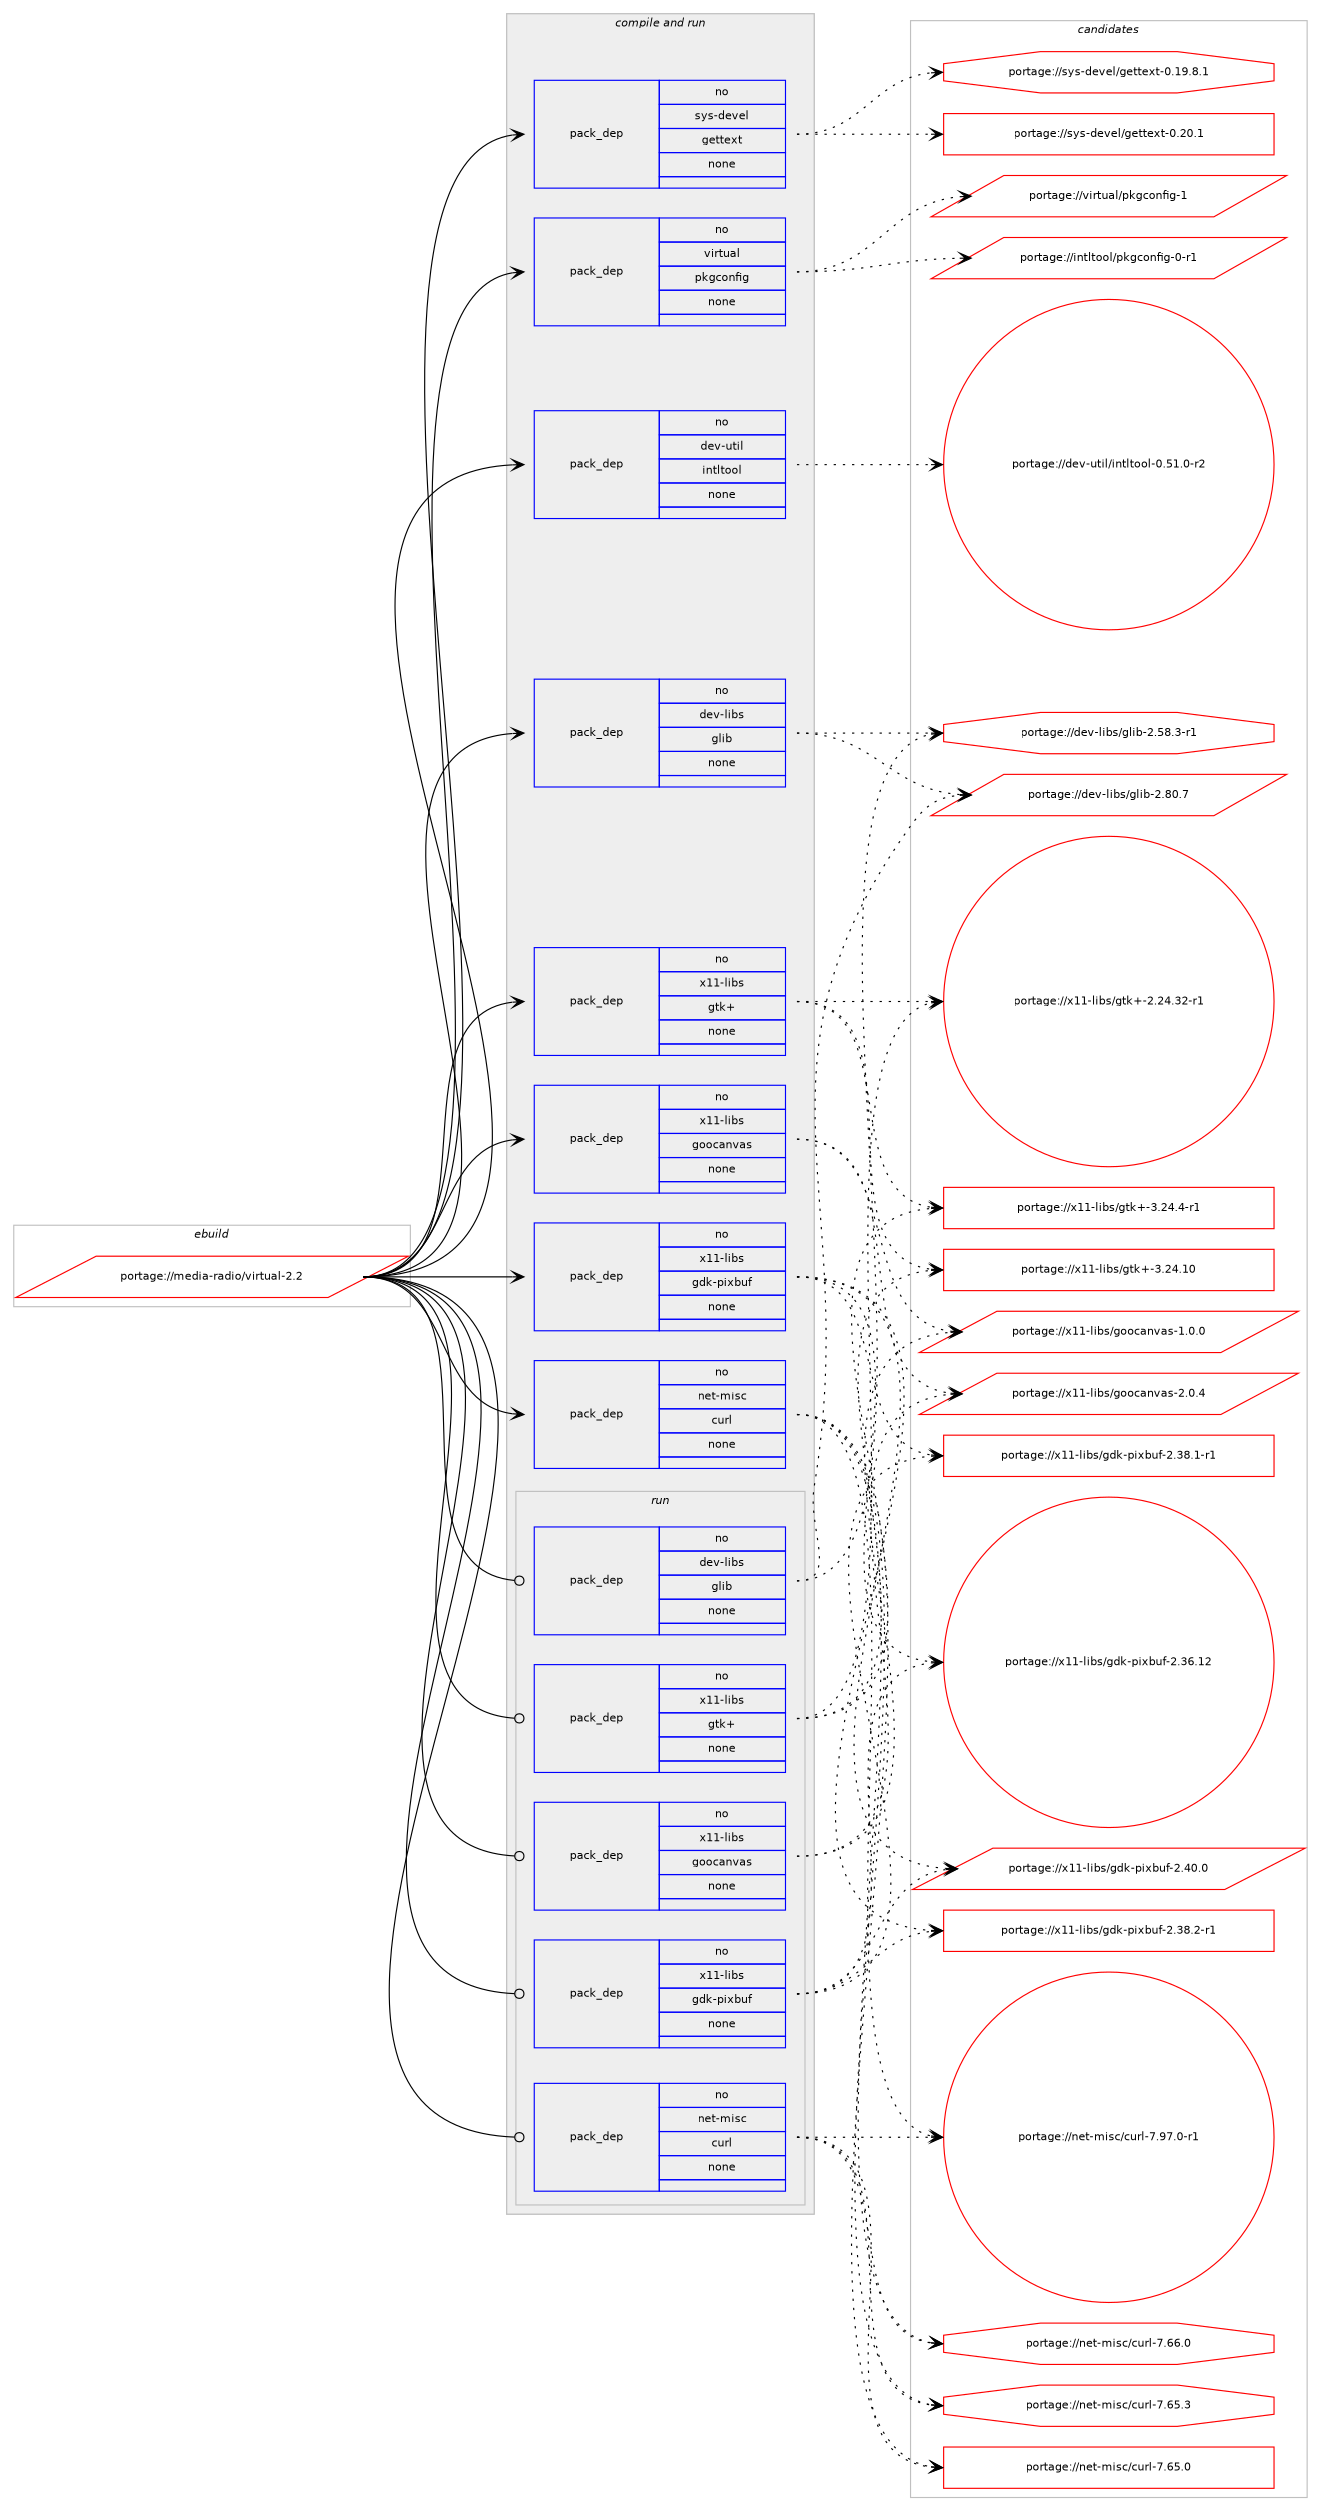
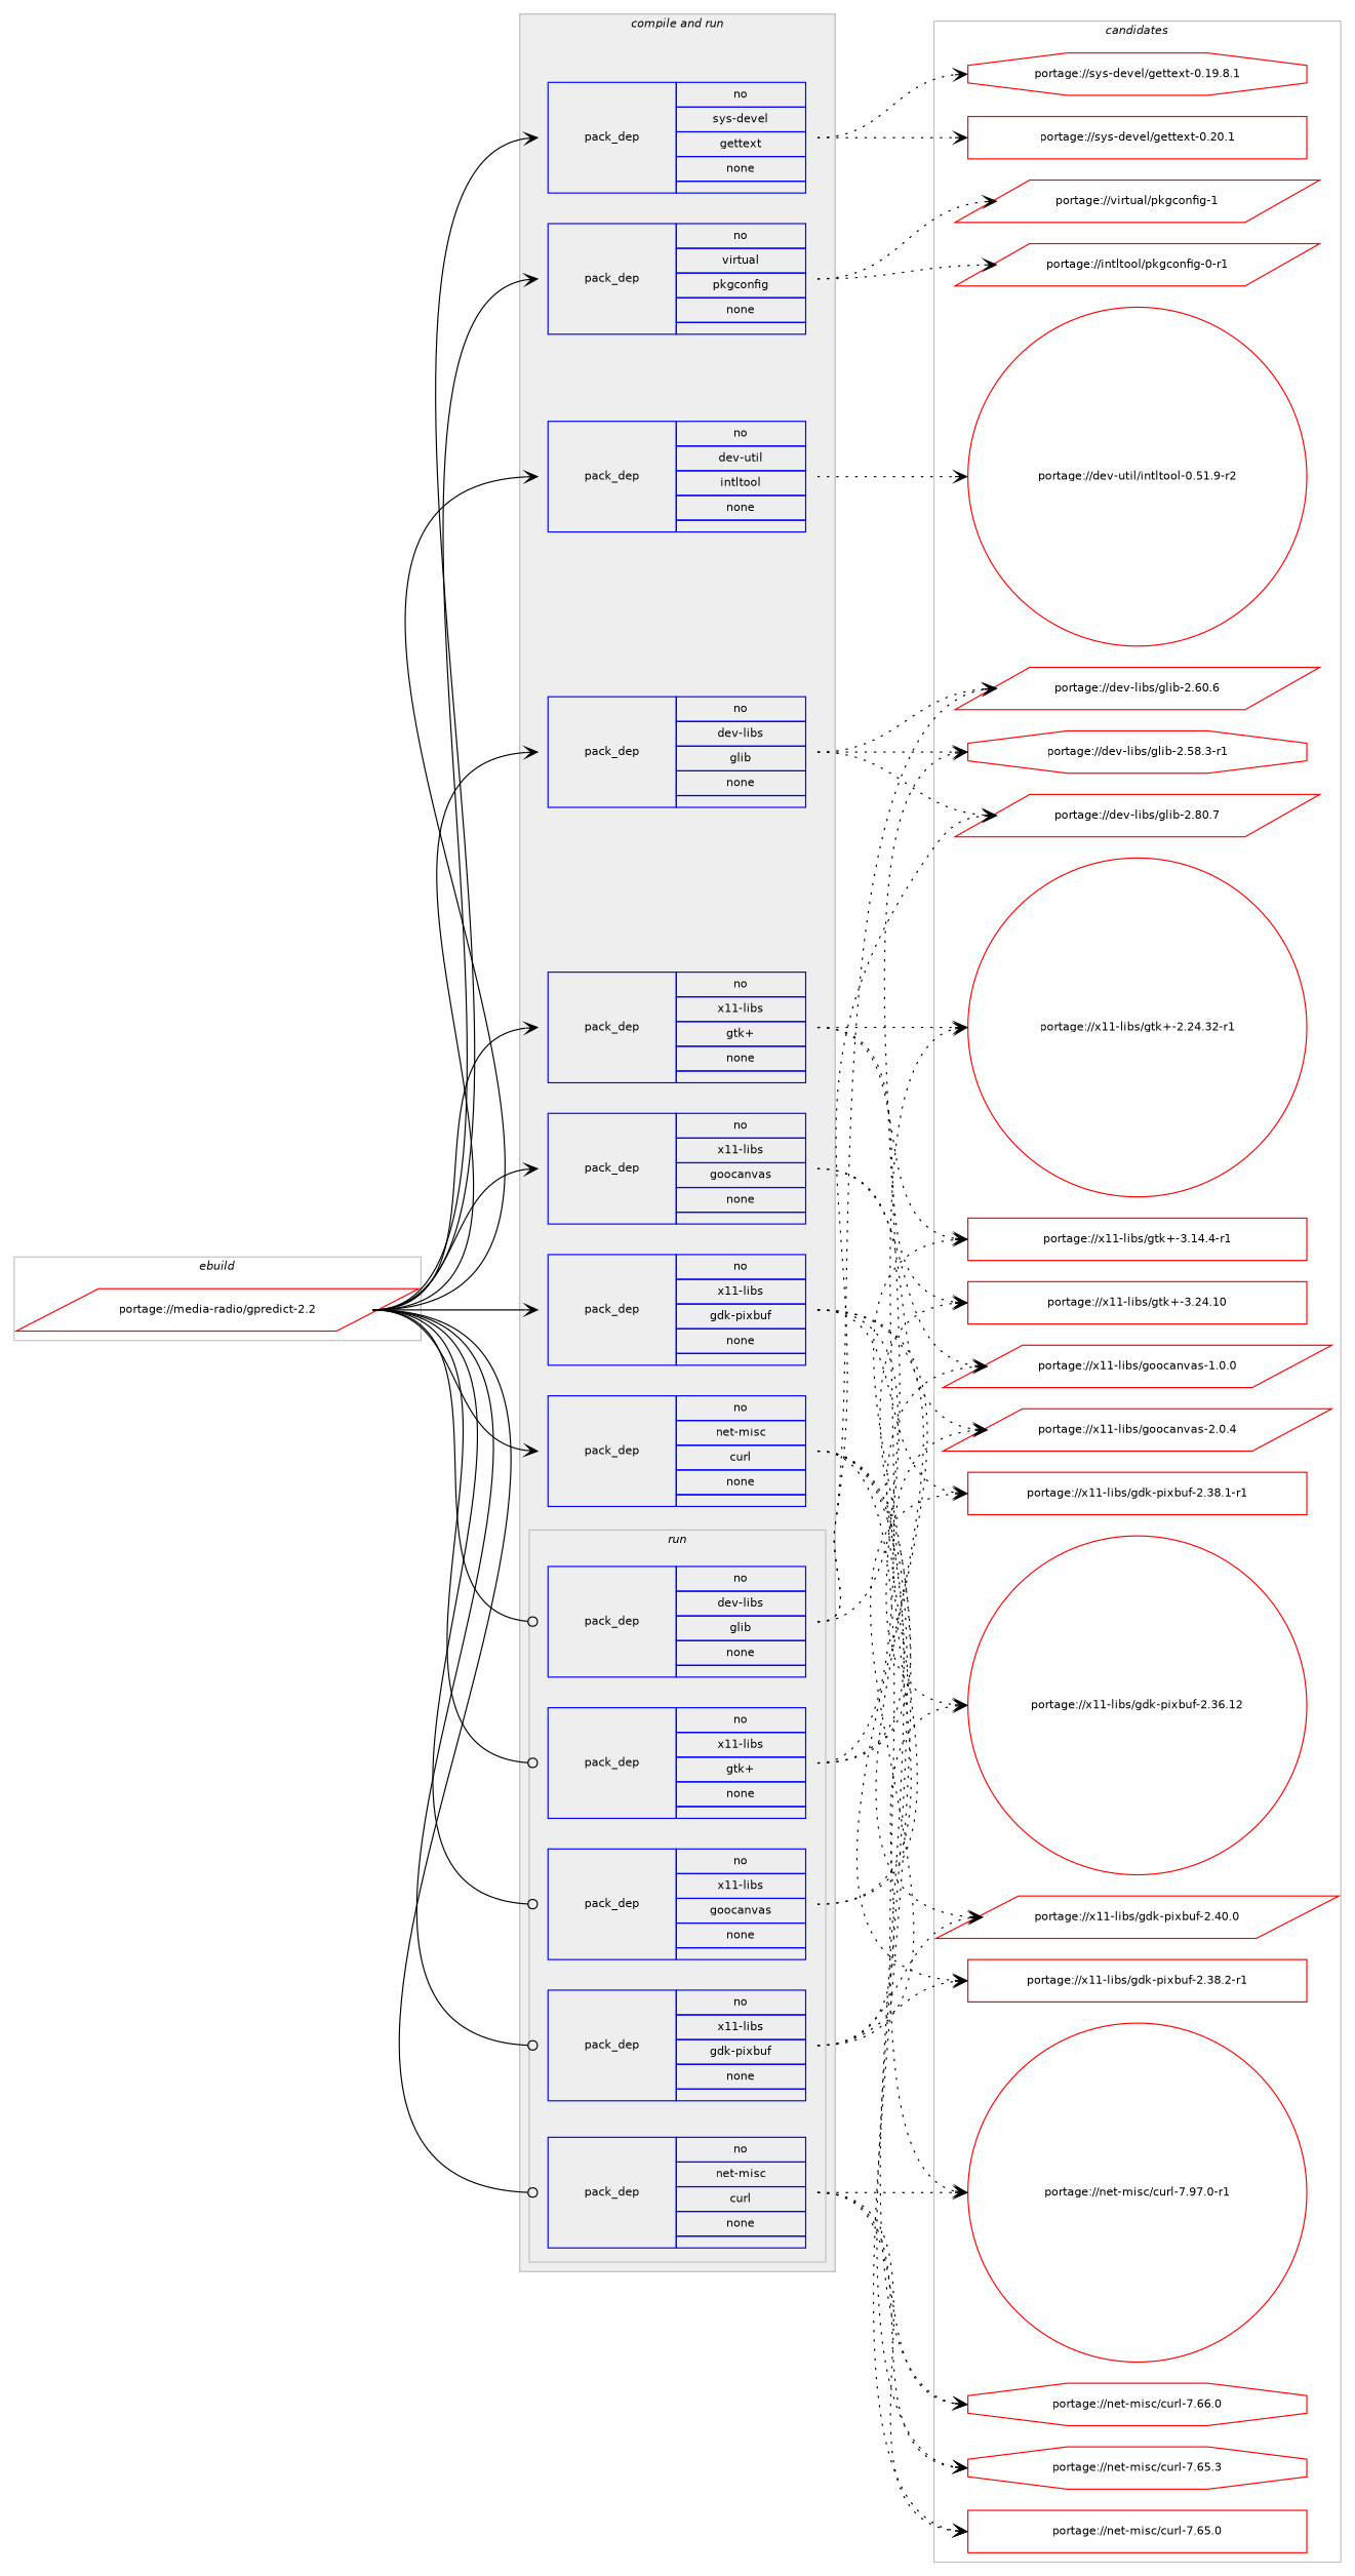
  digraph {
    compound=true
    concentrate=true
    fontname=Helvetica
    fontsize=10
    newrank=true
    rankdir=LR
    ranksep=1.5
    node [color=red fontname=Helvetica fontsize=10 shape=none]
    edge [arrowhead=vee headport=w style=dotted tailport=e weight=100]
-   n1 [label="portage://media-radio/virtual-2.2" shape=parallelogram width=4]
+   n1 [label="portage://media-radio/gpredict-2.2" shape=parallelogram width=4]
    n2 [color=blue label=<<TABLE BORDER="0" CELLBORDER="1" CELLSPACING="0" CELLPADDING="4" WIDTH="220"><TR><TD ROWSPAN="6" CELLPADDING="30">pack_dep</TD></TR><TR><TD WIDTH="110">no</TD></TR><TR><TD>dev-libs</TD></TR><TR><TD>glib</TD></TR><TR><TD>none</TD></TR><TR><TD></TD></TR></TABLE>>]
    n3 [color=blue label=<<TABLE BORDER="0" CELLBORDER="1" CELLSPACING="0" CELLPADDING="4" WIDTH="220"><TR><TD ROWSPAN="6" CELLPADDING="30">pack_dep</TD></TR><TR><TD WIDTH="110">no</TD></TR><TR><TD>dev-util</TD></TR><TR><TD>intltool</TD></TR><TR><TD>none</TD></TR><TR><TD></TD></TR></TABLE>>]
    n4 [color=blue label=<<TABLE BORDER="0" CELLBORDER="1" CELLSPACING="0" CELLPADDING="4" WIDTH="220"><TR><TD ROWSPAN="6" CELLPADDING="30">pack_dep</TD></TR><TR><TD WIDTH="110">no</TD></TR><TR><TD>net-misc</TD></TR><TR><TD>curl</TD></TR><TR><TD>none</TD></TR><TR><TD></TD></TR></TABLE>>]
    n5 [color=blue label=<<TABLE BORDER="0" CELLBORDER="1" CELLSPACING="0" CELLPADDING="4" WIDTH="220"><TR><TD ROWSPAN="6" CELLPADDING="30">pack_dep</TD></TR><TR><TD WIDTH="110">no</TD></TR><TR><TD>sys-devel</TD></TR><TR><TD>gettext</TD></TR><TR><TD>none</TD></TR><TR><TD></TD></TR></TABLE>>]
    n6 [color=blue label=<<TABLE BORDER="0" CELLBORDER="1" CELLSPACING="0" CELLPADDING="4" WIDTH="220"><TR><TD ROWSPAN="6" CELLPADDING="30">pack_dep</TD></TR><TR><TD WIDTH="110">no</TD></TR><TR><TD>virtual</TD></TR><TR><TD>pkgconfig</TD></TR><TR><TD>none</TD></TR><TR><TD></TD></TR></TABLE>>]
    n7 [color=blue label=<<TABLE BORDER="0" CELLBORDER="1" CELLSPACING="0" CELLPADDING="4" WIDTH="220"><TR><TD ROWSPAN="6" CELLPADDING="30">pack_dep</TD></TR><TR><TD WIDTH="110">no</TD></TR><TR><TD>x11-libs</TD></TR><TR><TD>gdk-pixbuf</TD></TR><TR><TD>none</TD></TR><TR><TD></TD></TR></TABLE>>]
    n8 [color=blue label=<<TABLE BORDER="0" CELLBORDER="1" CELLSPACING="0" CELLPADDING="4" WIDTH="220"><TR><TD ROWSPAN="6" CELLPADDING="30">pack_dep</TD></TR><TR><TD WIDTH="110">no</TD></TR><TR><TD>x11-libs</TD></TR><TR><TD>goocanvas</TD></TR><TR><TD>none</TD></TR><TR><TD></TD></TR></TABLE>>]
    n9 [color=blue label=<<TABLE BORDER="0" CELLBORDER="1" CELLSPACING="0" CELLPADDING="4" WIDTH="220"><TR><TD ROWSPAN="6" CELLPADDING="30">pack_dep</TD></TR><TR><TD WIDTH="110">no</TD></TR><TR><TD>x11-libs</TD></TR><TR><TD>gtk+</TD></TR><TR><TD>none</TD></TR><TR><TD></TD></TR></TABLE>>]
    n10 [color=blue label=<<TABLE BORDER="0" CELLBORDER="1" CELLSPACING="0" CELLPADDING="4" WIDTH="220"><TR><TD ROWSPAN="6" CELLPADDING="30">pack_dep</TD></TR><TR><TD WIDTH="110">no</TD></TR><TR><TD>dev-libs</TD></TR><TR><TD>glib</TD></TR><TR><TD>none</TD></TR><TR><TD></TD></TR></TABLE>>]
    n11 [color=blue label=<<TABLE BORDER="0" CELLBORDER="1" CELLSPACING="0" CELLPADDING="4" WIDTH="220"><TR><TD ROWSPAN="6" CELLPADDING="30">pack_dep</TD></TR><TR><TD WIDTH="110">no</TD></TR><TR><TD>net-misc</TD></TR><TR><TD>curl</TD></TR><TR><TD>none</TD></TR><TR><TD></TD></TR></TABLE>>]
    n12 [color=blue label=<<TABLE BORDER="0" CELLBORDER="1" CELLSPACING="0" CELLPADDING="4" WIDTH="220"><TR><TD ROWSPAN="6" CELLPADDING="30">pack_dep</TD></TR><TR><TD WIDTH="110">no</TD></TR><TR><TD>x11-libs</TD></TR><TR><TD>gdk-pixbuf</TD></TR><TR><TD>none</TD></TR><TR><TD></TD></TR></TABLE>>]
    n13 [color=blue label=<<TABLE BORDER="0" CELLBORDER="1" CELLSPACING="0" CELLPADDING="4" WIDTH="220"><TR><TD ROWSPAN="6" CELLPADDING="30">pack_dep</TD></TR><TR><TD WIDTH="110">no</TD></TR><TR><TD>x11-libs</TD></TR><TR><TD>goocanvas</TD></TR><TR><TD>none</TD></TR><TR><TD></TD></TR></TABLE>>]
    n14 [color=blue label=<<TABLE BORDER="0" CELLBORDER="1" CELLSPACING="0" CELLPADDING="4" WIDTH="220"><TR><TD ROWSPAN="6" CELLPADDING="30">pack_dep</TD></TR><TR><TD WIDTH="110">no</TD></TR><TR><TD>x11-libs</TD></TR><TR><TD>gtk+</TD></TR><TR><TD>none</TD></TR><TR><TD></TD></TR></TABLE>>]
    n15 [label="portage://dev-libs/glib-2.80.7" shape=parallelogram width=4]
+   n16 [label="portage://dev-libs/glib-2.60.6" shape=parallelogram width=4]
    n17 [label="portage://dev-libs/glib-2.58.3-r1" shape=octagon width=4]
-   n18 [label="portage://dev-util/intltool-0.51.0-r2" shape=circle width=4]
+   n18 [label="portage://dev-util/intltool-0.51.9-r2" shape=circle width=4]
    n19 [label="portage://net-misc/curl-7.97.0-r1" shape=circle width=4]
    n20 [label="portage://net-misc/curl-7.66.0" shape=octagon width=4]
    n21 [label="portage://net-misc/curl-7.65.3" shape=octagon width=4]
    n22 [label="portage://net-misc/curl-7.65.0" shape=box width=4]
    n23 [label="portage://sys-devel/gettext-0.20.1" shape=box width=4]
    n24 [label="portage://sys-devel/gettext-0.19.8.1" shape=octagon width=4]
    n25 [label="portage://virtual/pkgconfig-1" shape=parallelogram width=4]
    n26 [label="portage://intltool/pkgconfig-0-r1" shape=parallelogram width=4]
    n27 [label="portage://x11-libs/gdk-pixbuf-2.40.0" shape=parallelogram width=4]
    n28 [label="portage://x11-libs/gdk-pixbuf-2.38.2-r1" shape=box width=4]
    n29 [label="portage://x11-libs/gdk-pixbuf-2.38.1-r1" shape=box width=4]
    n30 [label="portage://x11-libs/gdk-pixbuf-2.36.12" shape=circle width=4]
    n31 [label="portage://x11-libs/goocanvas-2.0.4" shape=parallelogram width=4]
    n32 [label="portage://x11-libs/goocanvas-1.0.0" shape=parallelogram width=4]
-   n33 [label="portage://x11-libs/gtk+-3.24.4-r1" shape=box width=4]
+   n33 [label="portage://x11-libs/gtk+-3.14.4-r1" shape=box width=4]
    n34 [label="portage://x11-libs/gtk+-3.24.10" shape=box width=4]
    n35 [label="portage://x11-libs/gtk+-2.24.32-r1" shape=circle width=4]
    subgraph cluster_1 {
      color=gray
      label=<<i>ebuild</i>>
      rank=same
      n1
    }
    subgraph cluster_2 {
      color=gray
      label=<<i>dependencies</i>>
      subgraph cluster_3 {
        color=gray
        fillcolor="#eeeeee"
        label=<<i>compile</i>>
        style=filled
        subgraph sub_4 {
          color=gray
          fillcolor="#eeeeee"
          label=<<i>compile</i>>
          style=filled
          n2
        }
        subgraph sub_5 {
          color=gray
          fillcolor="#eeeeee"
          label=<<i>compile</i>>
          style=filled
          n3
        }
        subgraph sub_6 {
          color=gray
          fillcolor="#eeeeee"
          label=<<i>compile</i>>
          style=filled
          n4
        }
        subgraph sub_7 {
          color=gray
          fillcolor="#eeeeee"
          label=<<i>compile</i>>
          style=filled
          n5
        }
        subgraph sub_8 {
          color=gray
          fillcolor="#eeeeee"
          label=<<i>compile</i>>
          style=filled
          n6
        }
        subgraph sub_9 {
          color=gray
          fillcolor="#eeeeee"
          label=<<i>compile</i>>
          style=filled
          n7
        }
        subgraph sub_10 {
          color=gray
          fillcolor="#eeeeee"
          label=<<i>compile</i>>
          style=filled
          n8
        }
        subgraph sub_11 {
          color=gray
          fillcolor="#eeeeee"
          label=<<i>compile</i>>
          style=filled
          n9
        }
      }
      subgraph cluster_12 {
        color=gray
        fillcolor="#eeeeee"
        label=<<i>compile and run</i>>
        style=filled
      }
      subgraph cluster_13 {
        color=gray
        fillcolor="#eeeeee"
        label=<<i>run</i>>
        style=filled
        subgraph sub_14 {
          color=gray
          fillcolor="#eeeeee"
          label=<<i>run</i>>
          style=filled
          n10
        }
        subgraph sub_15 {
          color=gray
          fillcolor="#eeeeee"
          label=<<i>run</i>>
          style=filled
          n11
        }
        subgraph sub_16 {
          color=gray
          fillcolor="#eeeeee"
          label=<<i>run</i>>
          style=filled
          n12
        }
        subgraph sub_17 {
          color=gray
          fillcolor="#eeeeee"
          label=<<i>run</i>>
          style=filled
          n13
        }
        subgraph sub_18 {
          color=gray
          fillcolor="#eeeeee"
          label=<<i>run</i>>
          style=filled
          n14
        }
      }
    }
    subgraph cluster_19 {
      color=gray
      label=<<i>candidates</i>>
      rank=same
      subgraph sub_20 {
        color=black
        label=<<i>candidates</i>>
        nodesep=1
        rank=same
        n15
+       n16
        n17
      }
      subgraph sub_21 {
        color=black
        label=<<i>candidates</i>>
        nodesep=1
        rank=same
        n18
      }
      subgraph sub_22 {
        color=black
        label=<<i>candidates</i>>
        nodesep=1
        rank=same
        n19
        n20
        n21
        n22
      }
      subgraph sub_23 {
        color=black
        label=<<i>candidates</i>>
        nodesep=1
        rank=same
        n23
        n24
      }
      subgraph sub_24 {
        color=black
        label=<<i>candidates</i>>
        nodesep=1
        rank=same
        n25
        n26
      }
      subgraph sub_25 {
        color=black
        label=<<i>candidates</i>>
        nodesep=1
        rank=same
        n27
        n28
        n29
        n30
      }
      subgraph sub_26 {
        color=black
        label=<<i>candidates</i>>
        nodesep=1
        rank=same
        n31
        n32
      }
      subgraph sub_27 {
        color=black
        label=<<i>candidates</i>>
        nodesep=1
        rank=same
        n31
        n32
      }
      subgraph sub_28 {
        color=black
        label=<<i>candidates</i>>
        nodesep=1
        rank=same
        n33
        n34
        n35
      }
      subgraph sub_29 {
        color=black
        label=<<i>candidates</i>>
        nodesep=1
        rank=same
        n15
+       n16
        n17
      }
      subgraph sub_30 {
        color=black
        label=<<i>candidates</i>>
        nodesep=1
        rank=same
        n19
        n20
        n21
        n22
      }
      subgraph sub_31 {
        color=black
        label=<<i>candidates</i>>
        nodesep=1
        rank=same
        n27
        n28
        n29
        n30
      }
      subgraph sub_32 {
        color=black
        label=<<i>candidates</i>>
        nodesep=1
        rank=same
        n33
        n34
        n35
      }
    }
    n1 -> n2 [style=solid weight=20]
    n1 -> n3 [style=solid weight=20]
    n1 -> n4 [style=solid weight=20]
    n1 -> n5 [style=solid weight=20]
    n1 -> n6 [style=solid weight=20]
    n1 -> n7 [style=solid weight=20]
    n1 -> n8 [style=solid weight=20]
    n1 -> n9 [style=solid weight=20]
    n1 -> n10 [arrowhead=odot style=solid weight=20]
    n1 -> n11 [arrowhead=odot style=solid weight=20]
    n1 -> n12 [arrowhead=odot style=solid weight=20]
    n1 -> n13 [arrowhead=odot style=solid weight=20]
    n1 -> n14 [arrowhead=odot style=solid weight=20]
    n2 -> n15
+   n2 -> n16
    n2 -> n17
    n3 -> n18
    n4 -> n19
    n4 -> n20
    n4 -> n21
    n4 -> n22
    n5 -> n23
    n5 -> n24
    n6 -> n25
    n6 -> n26
    n7 -> n27
    n7 -> n28
    n7 -> n29
    n7 -> n30
    n8 -> n31
    n8 -> n32
    n9 -> n33
    n9 -> n34
    n9 -> n35
    n10 -> n15
+   n10 -> n16
    n10 -> n17
    n11 -> n19
    n11 -> n20
    n11 -> n21
    n11 -> n22
    n12 -> n27
    n12 -> n28
    n12 -> n29
    n12 -> n30
    n13 -> n31
    n13 -> n32
    n14 -> n33
    n14 -> n34
    n14 -> n35
  }
